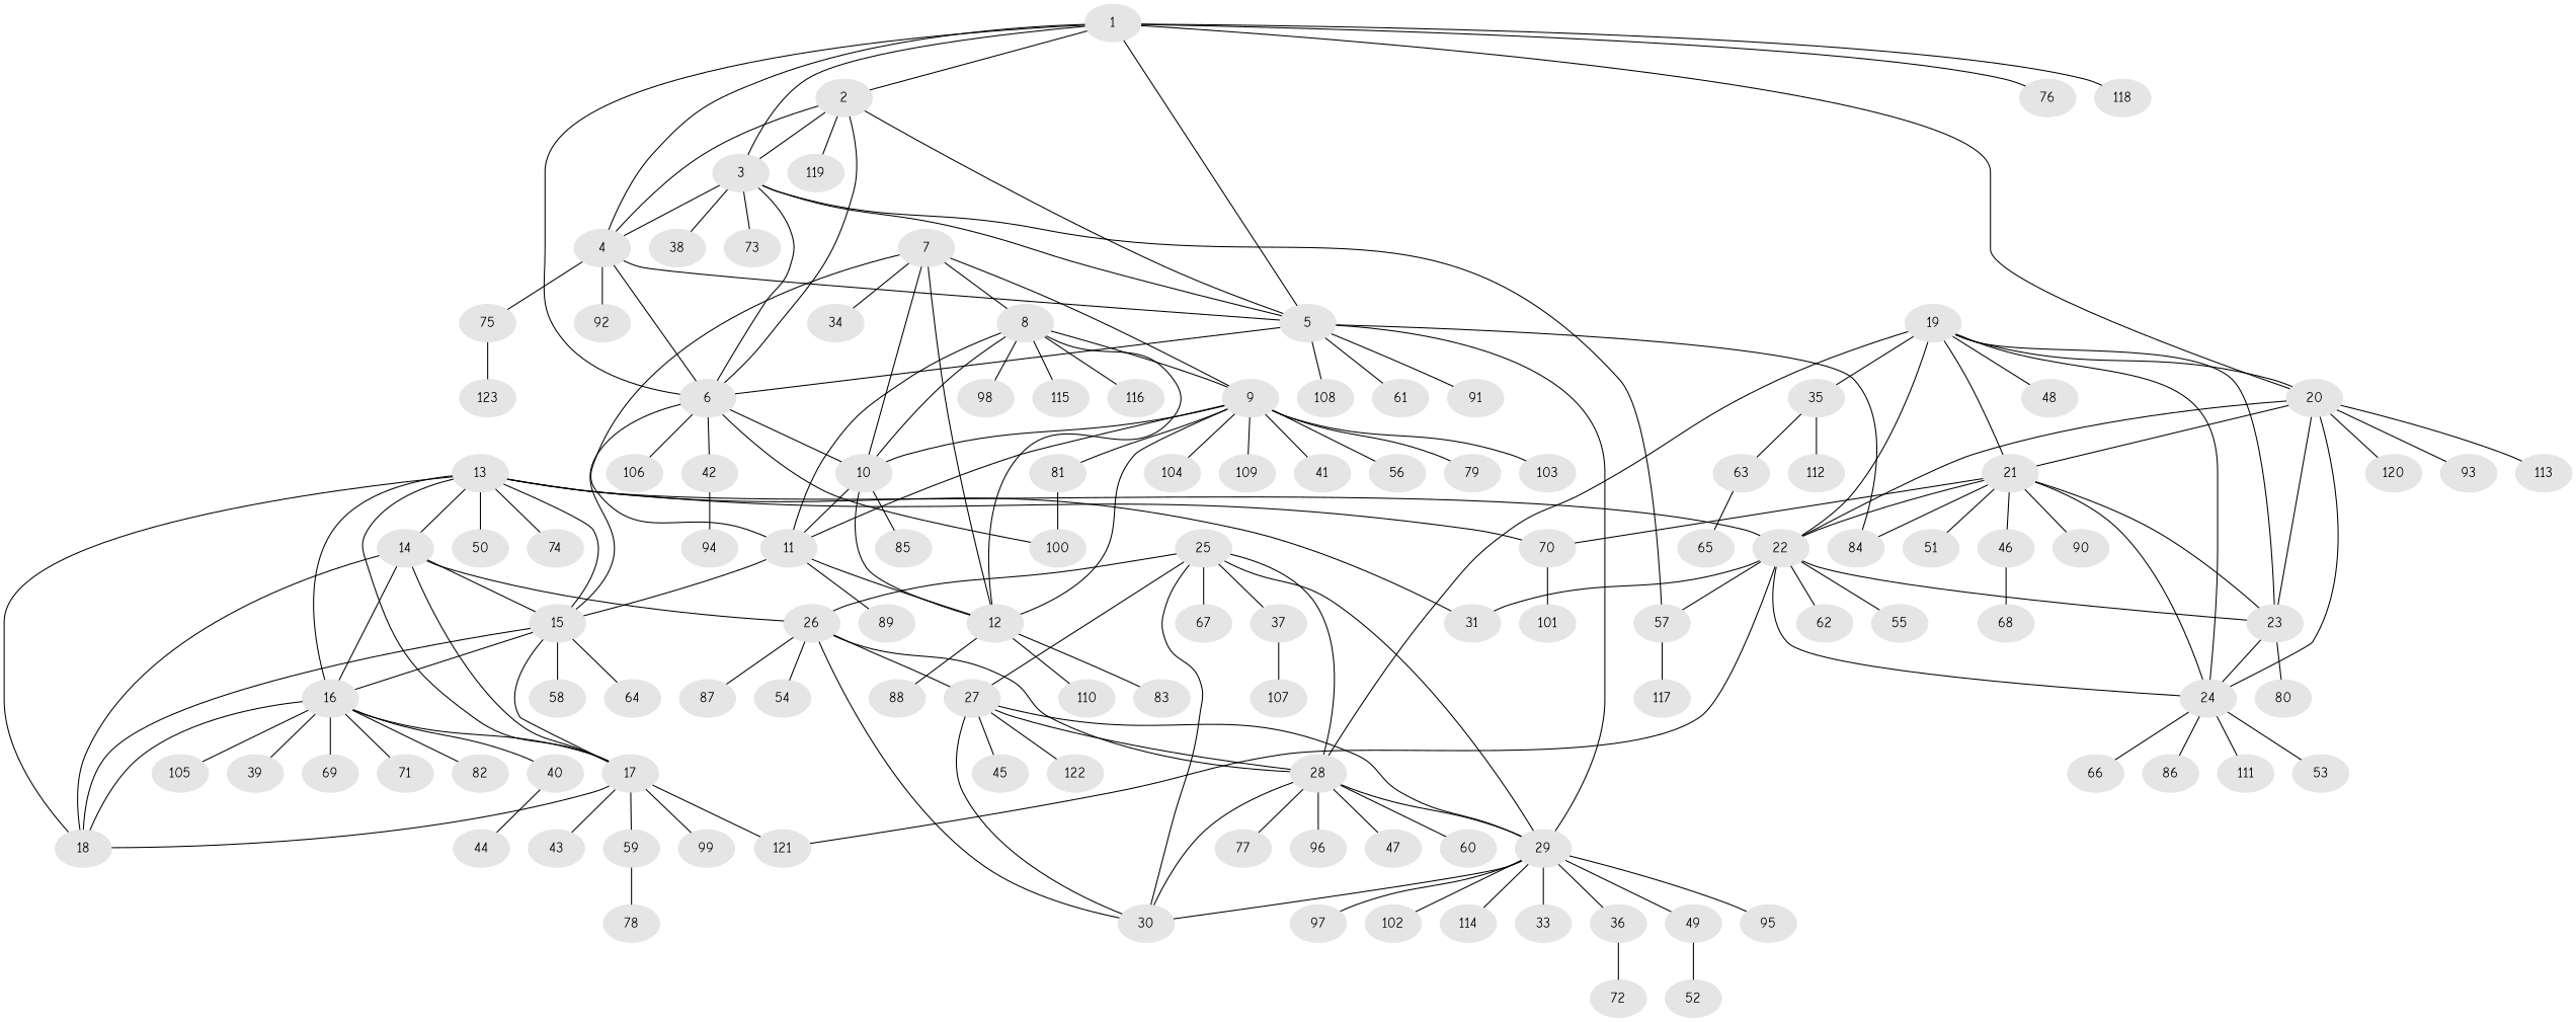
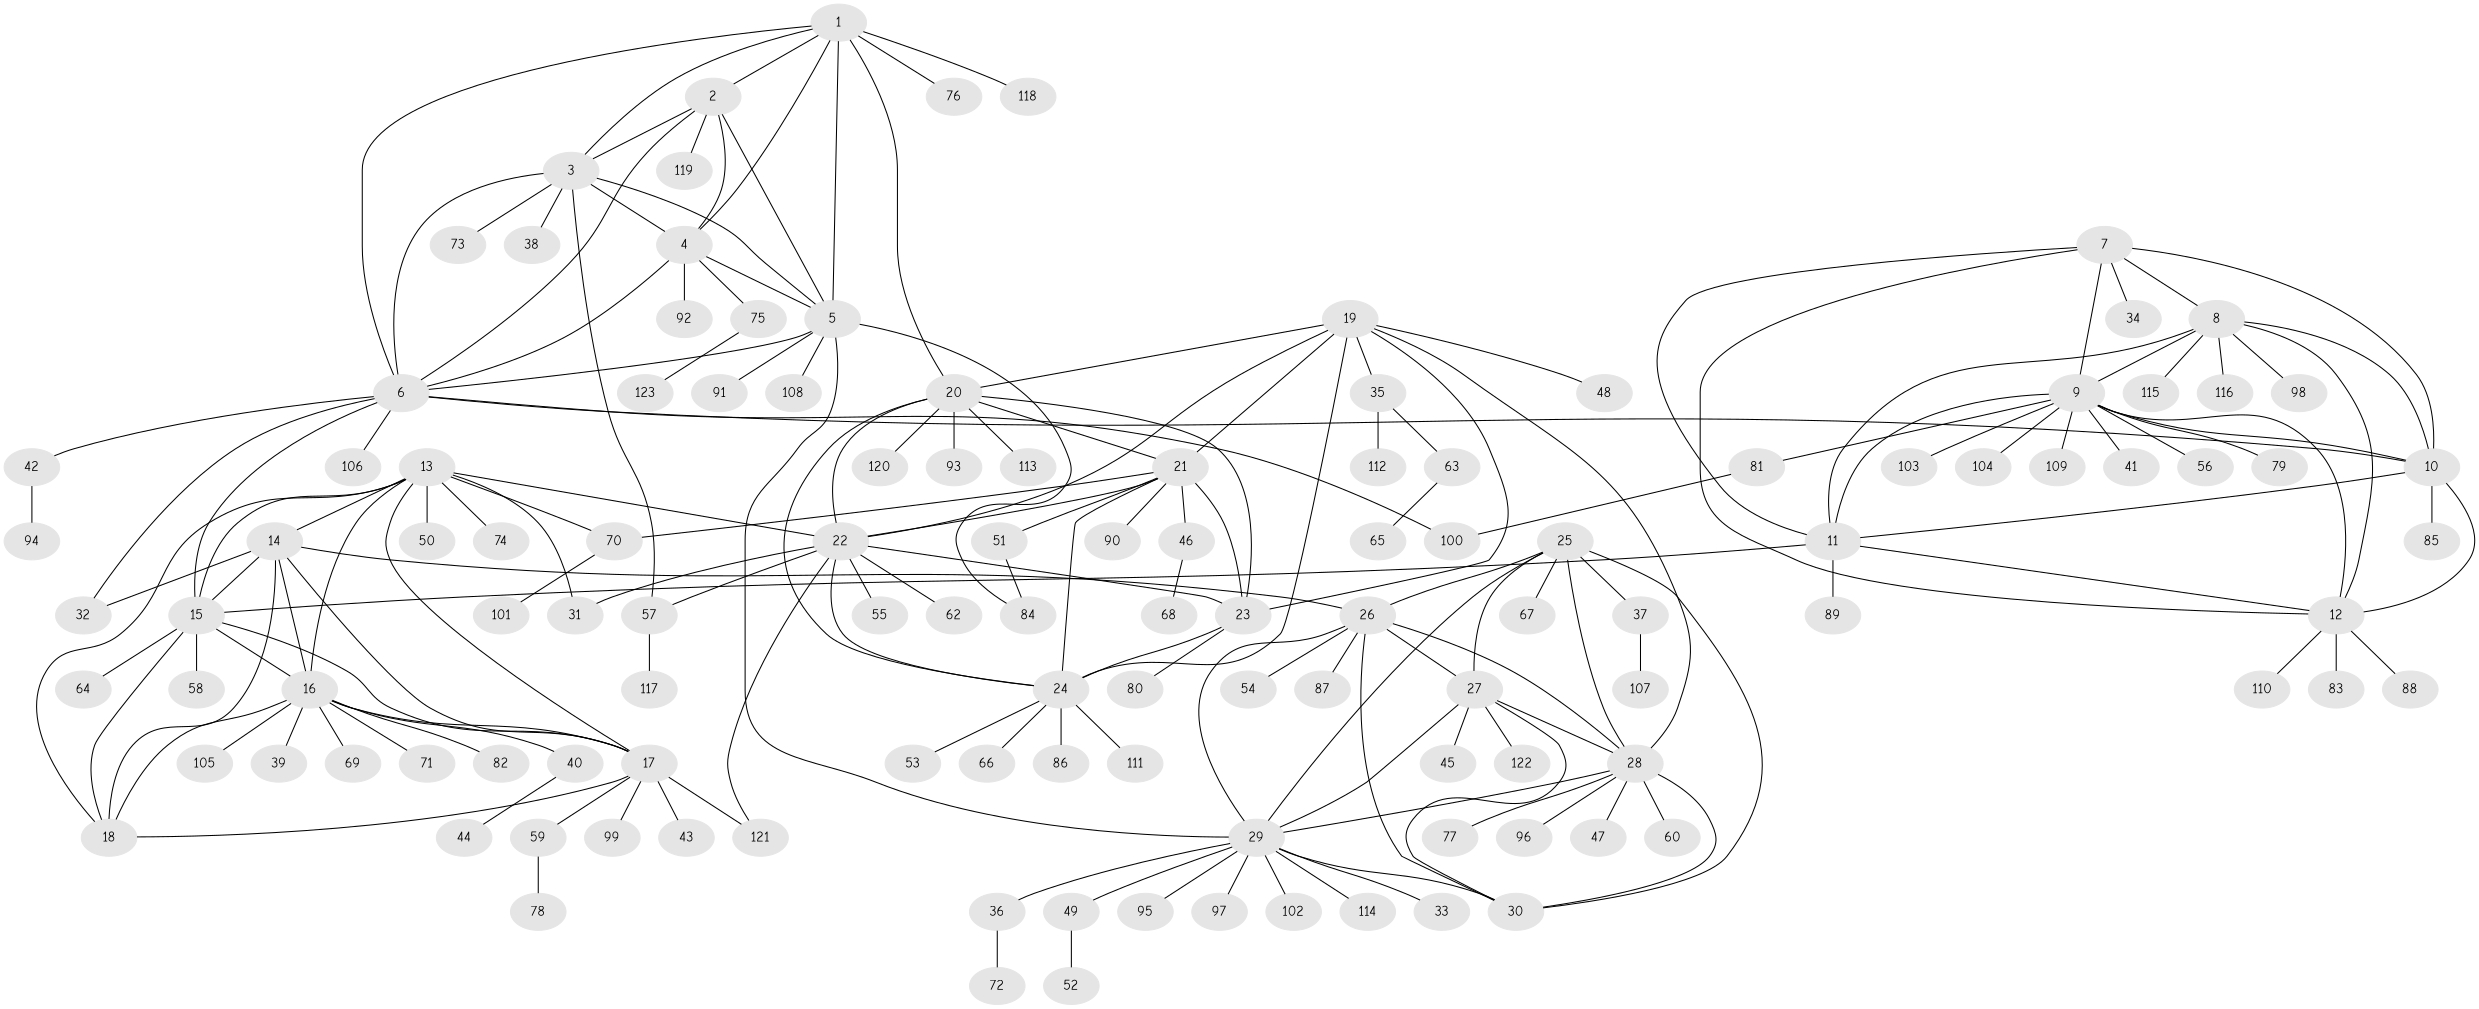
  graph {
    fontname="Comic Neue"
    node [color=gray90 fontname="Comic Neue" style=filled]
    edge [fontname="Comic Neue"]
    1
    2
    3
    4
    5
    6
    20
    76
    118
    119
    38
    57
    73
    75
    92
    29
-   61
    84
    91
    108
    10
    15
+   32
    42
    100
    106
    24
    22
    21
    23
    93
    113
    120
    117
    123
    30
    33
    36
    49
    95
    97
    102
    114
    11
    12
    85
    16
    17
    18
    58
    64
    94
    7
    8
    9
    34
    98
    115
    116
    41
    56
    79
    81
    103
    104
    109
    89
    83
    88
    110
    53
    66
    86
    111
    28
    47
    60
    77
    96
    13
    14
    31
    50
    70
    74
    26
    39
    40
    69
    71
    82
    105
    43
    59
    99
    121
    55
    62
    101
    27
    54
    87
    44
    78
    19
    35
    48
    46
    51
    90
    80
    63
    112
    68
    25
    37
    67
    45
    122
    107
    72
    52
    65
    1 -- 2
    1 -- 3
    1 -- 4
    1 -- 5
    1 -- 6
    1 -- 20
    1 -- 76
    1 -- 118
    2 -- 3
    2 -- 4
    2 -- 5
    2 -- 6
    2 -- 119
    3 -- 4
    3 -- 5
    3 -- 6
    3 -- 38
    3 -- 57
    3 -- 73
    4 -- 5
    4 -- 6
    4 -- 75
    4 -- 92
    5 -- 6
    5 -- 29
-   5 -- 61
    5 -- 84
    5 -- 91
    5 -- 108
    6 -- 10
    6 -- 15
+   6 -- 32
    6 -- 42
    6 -- 100
    6 -- 106
    20 -- 24
    20 -- 22
    20 -- 21
    20 -- 23
    20 -- 93
    20 -- 113
    20 -- 120
    57 -- 117
    75 -- 123
    29 -- 30
    29 -- 33
    29 -- 36
    29 -- 49
    29 -- 95
    29 -- 97
    29 -- 102
    29 -- 114
    10 -- 11
    10 -- 12
    10 -- 85
    15 -- 16
    15 -- 17
    15 -- 18
    15 -- 58
    15 -- 64
    42 -- 94
    24 -- 53
    24 -- 66
    24 -- 86
    24 -- 111
    22 -- 57
    22 -- 24
    22 -- 23
    22 -- 31
    22 -- 121
    22 -- 55
    22 -- 62
-   21 -- 84
+   51 -- 84
    21 -- 24
    21 -- 22
    21 -- 23
    21 -- 70
    21 -- 46
    21 -- 51
    21 -- 90
    23 -- 24
    23 -- 80
    36 -- 72
    49 -- 52
    11 -- 15
    11 -- 12
    11 -- 89
    12 -- 83
    12 -- 88
    12 -- 110
    16 -- 17
    16 -- 18
    16 -- 39
    16 -- 40
    16 -- 69
    16 -- 71
    16 -- 82
    16 -- 105
    17 -- 18
    17 -- 43
    17 -- 59
    17 -- 99
    17 -- 121
    7 -- 10
    7 -- 11
    7 -- 12
    7 -- 8
    7 -- 9
    7 -- 34
    8 -- 10
    8 -- 11
    8 -- 12
    8 -- 9
    8 -- 98
    8 -- 115
    8 -- 116
    9 -- 10
    9 -- 11
    9 -- 12
    9 -- 41
    9 -- 56
    9 -- 79
    9 -- 81
    9 -- 103
    9 -- 104
    9 -- 109
    81 -- 100
    28 -- 29
    28 -- 30
    28 -- 47
    28 -- 60
    28 -- 77
    28 -- 96
    13 -- 15
    13 -- 22
    13 -- 16
    13 -- 17
    13 -- 18
    13 -- 14
    13 -- 31
    13 -- 50
    13 -- 70
    13 -- 74
    14 -- 15
+   14 -- 32
    14 -- 16
    14 -- 17
    14 -- 18
    14 -- 26
    70 -- 101
+   26 -- 29
    26 -- 30
    26 -- 28
    26 -- 27
    26 -- 54
    26 -- 87
    40 -- 44
    59 -- 78
    27 -- 29
    27 -- 30
    27 -- 28
    27 -- 45
    27 -- 122
    19 -- 20
    19 -- 24
    19 -- 22
    19 -- 21
    19 -- 23
    19 -- 28
    19 -- 35
    19 -- 48
    35 -- 63
    35 -- 112
    46 -- 68
    63 -- 65
    25 -- 29
    25 -- 30
    25 -- 28
    25 -- 26
    25 -- 27
    25 -- 37
    25 -- 67
    37 -- 107
  }
